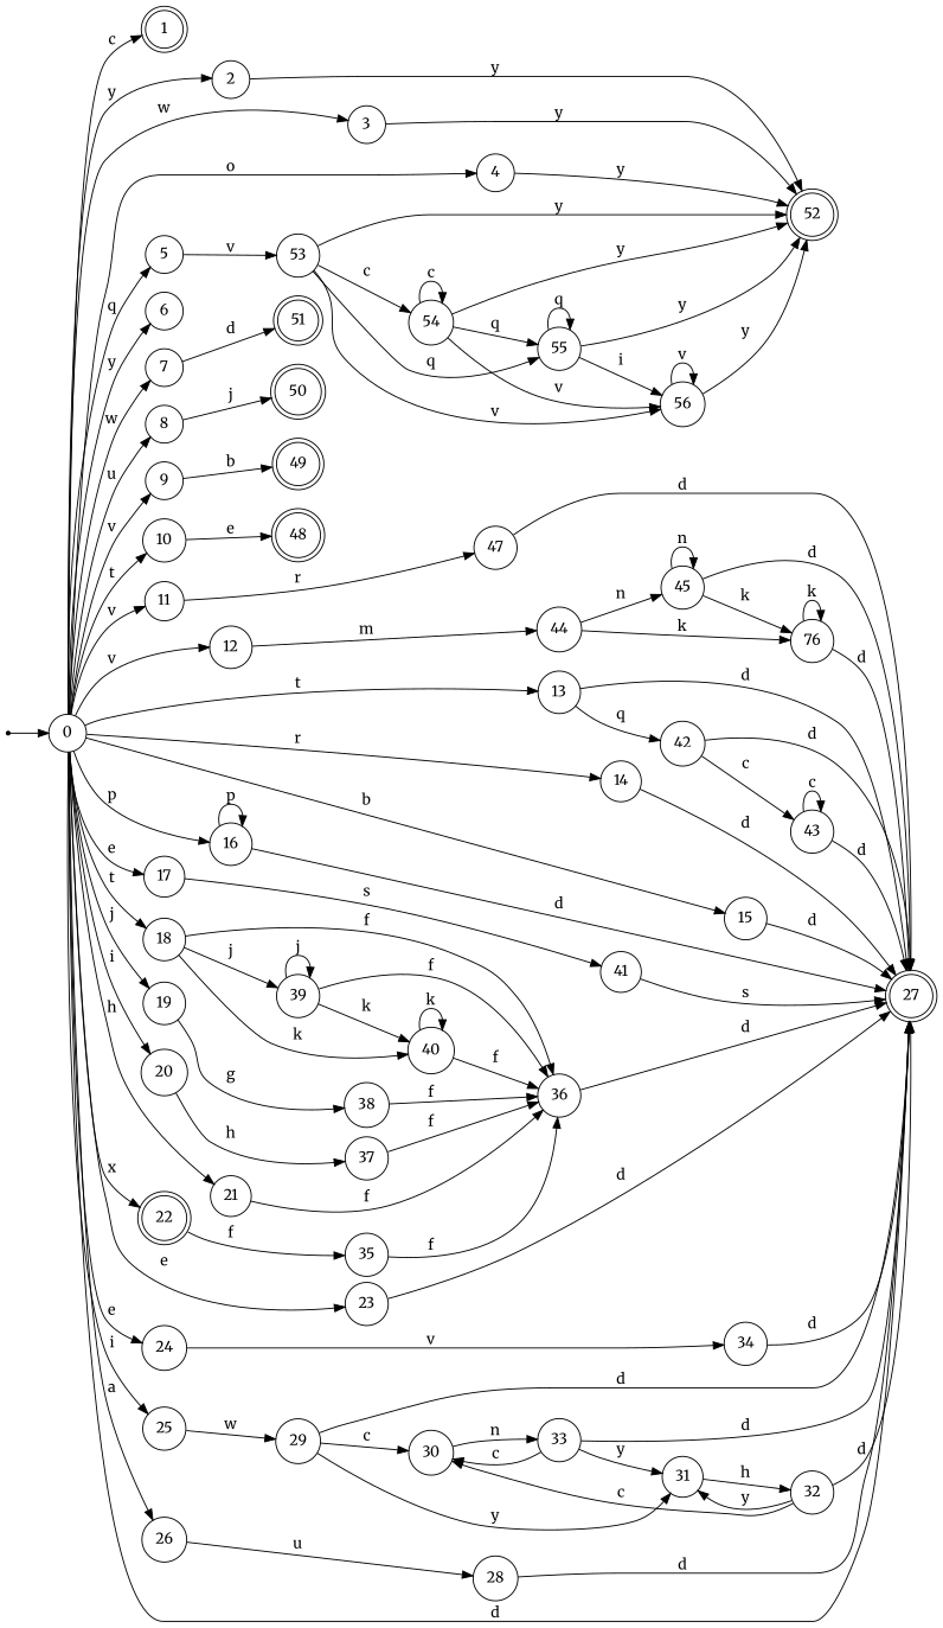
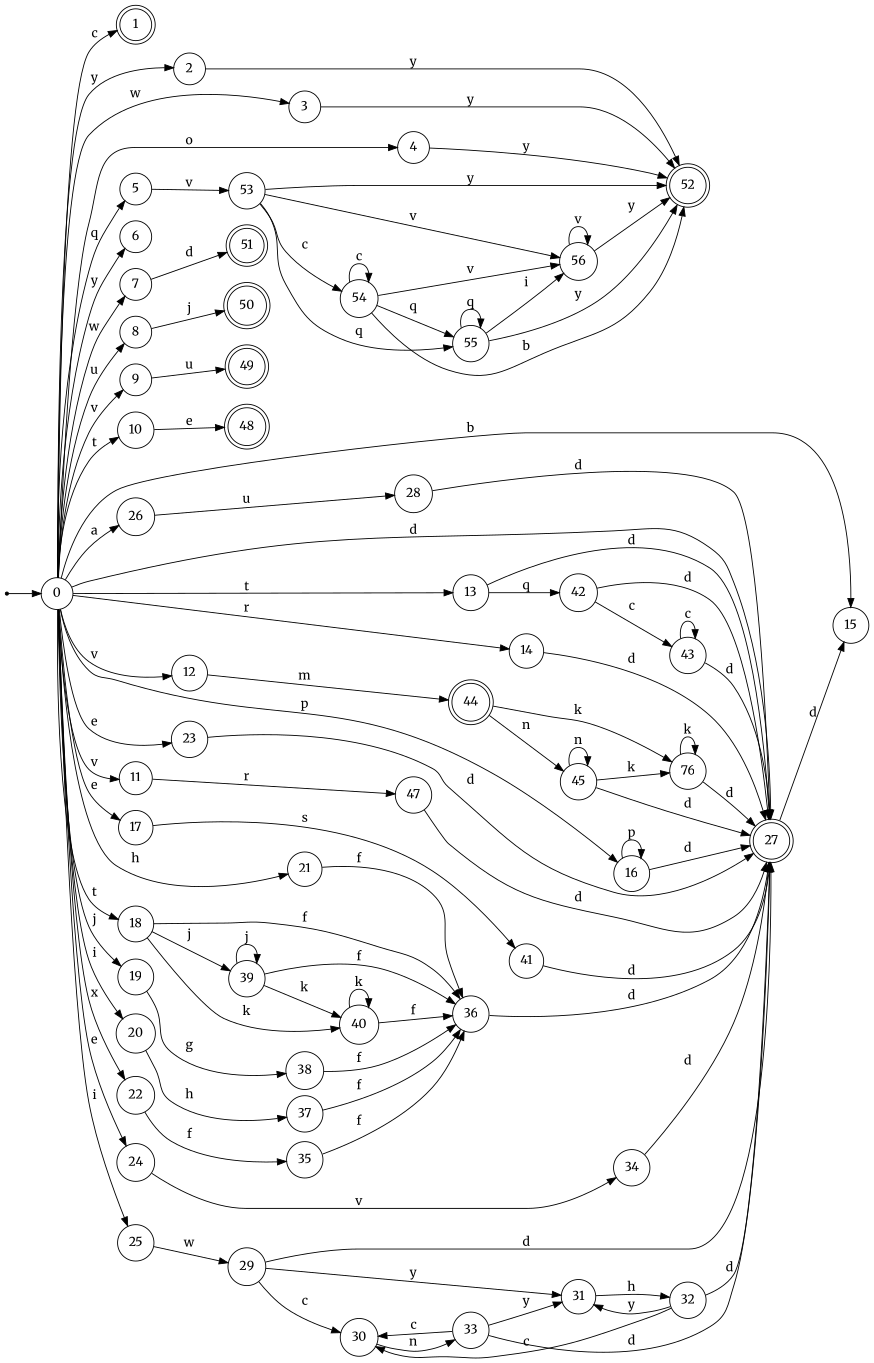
  digraph {
    fontname=Merriweather
    rankdir=LR
    node [fontname=Merriweather shape=circle]
    edge [fontname=Merriweather]
    dummy0 [shape=point]
    0
    1 [shape=doublecircle]
    2
    3
    4
    5
    6
    7
    8
    9
    10
    11
    12
    13
    14
    15
    16
    17
    18
    19
    20
    21
-   22 [shape=doublecircle]
+   22
    23
    24
    25
    26
    27 [shape=doublecircle]
    52 [shape=doublecircle]
    53
    51 [shape=doublecircle]
    50 [shape=doublecircle]
    49 [shape=doublecircle]
    48 [shape=doublecircle]
    47
-   44
+   44 [shape=doublecircle]
    42
    41
    36
    39
    40
    38
    37
    35
    34
    29
    28
    54
    55
    56
    45
    n53 [label=76]
    43
    30
    31
    33
    32
    dummy0 -> 0
    0 -> 1 [label=c]
    0 -> 2 [label=y]
    0 -> 3 [label=w]
    0 -> 4 [label=o]
    0 -> 5 [label=q]
    0 -> 6 [label=y]
    0 -> 7 [label=w]
    0 -> 8 [label=u]
    0 -> 9 [label=v]
    0 -> 10 [label=t]
    0 -> 11 [label=v]
    0 -> 12 [label=v]
    0 -> 13 [label=t]
    0 -> 14 [label=r]
    0 -> 15 [label=b]
    0 -> 16 [label=p]
    0 -> 17 [label=e]
    0 -> 18 [label=t]
    0 -> 19 [label=j]
    0 -> 20 [label=i]
    0 -> 21 [label=h]
    0 -> 22 [label=x]
    0 -> 23 [label=e]
    0 -> 24 [label=e]
    0 -> 25 [label=i]
    0 -> 26 [label=a]
    0 -> 27 [label=d]
    2 -> 52 [label=y]
    3 -> 52 [label=y]
    4 -> 52 [label=y]
    5 -> 53 [label=v]
    7 -> 51 [label=d]
    8 -> 50 [label=j]
-   9 -> 49 [label=b]
+   9 -> 49 [label=u]
    10 -> 48 [label=e]
    11 -> 47 [label=r]
    12 -> 44 [label=m]
    13 -> 27 [label=d]
    13 -> 42 [label=q]
    14 -> 27 [label=d]
-   15 -> 27 [label=d]
+   27 -> 15 [label=d]
    16 -> 16 [label=p]
    16 -> 27 [label=d]
    17 -> 41 [label=s]
    18 -> 36 [label=f]
    18 -> 39 [label=j]
    18 -> 40 [label=k]
    19 -> 38 [label=g]
    20 -> 37 [label=h]
    21 -> 36 [label=f]
    22 -> 35 [label=f]
    23 -> 27 [label=d]
    24 -> 34 [label=v]
    25 -> 29 [label=w]
    26 -> 28 [label=u]
    53 -> 52 [label=y]
    53 -> 54 [label=c]
    53 -> 55 [label=q]
    53 -> 56 [label=v]
    47 -> 27 [label=d]
    44 -> 45 [label=n]
    44 -> n53 [label=k]
    42 -> 27 [label=d]
    42 -> 43 [label=c]
-   41 -> 27 [label=s]
+   41 -> 27 [label=d]
    36 -> 27 [label=d]
    39 -> 36 [label=f]
    39 -> 39 [label=j]
    39 -> 40 [label=k]
    40 -> 36 [label=f]
    40 -> 40 [label=k]
    38 -> 36 [label=f]
    37 -> 36 [label=f]
    35 -> 36 [label=f]
    34 -> 27 [label=d]
    29 -> 27 [label=d]
    29 -> 30 [label=c]
    29 -> 31 [label=y]
    28 -> 27 [label=d]
-   54 -> 52 [label=y]
+   54 -> 52 [label=b]
    54 -> 54 [label=c]
    54 -> 55 [label=q]
    54 -> 56 [label=v]
    55 -> 52 [label=y]
    55 -> 55 [label=q]
    55 -> 56 [label=i]
    56 -> 52 [label=y]
    56 -> 56 [label=v]
    45 -> 27 [label=d]
    45 -> 45 [label=n]
    45 -> n53 [label=k]
    n53 -> 27 [label=d]
    n53 -> n53 [label=k]
    43 -> 27 [label=d]
    43 -> 43 [label=c]
    30 -> 33 [label=n]
    31 -> 32 [label=h]
    33 -> 27 [label=d]
    33 -> 30 [label=c]
    33 -> 31 [label=y]
    32 -> 27 [label=d]
    32 -> 30 [label=c]
    32 -> 31 [label=y]
  }
